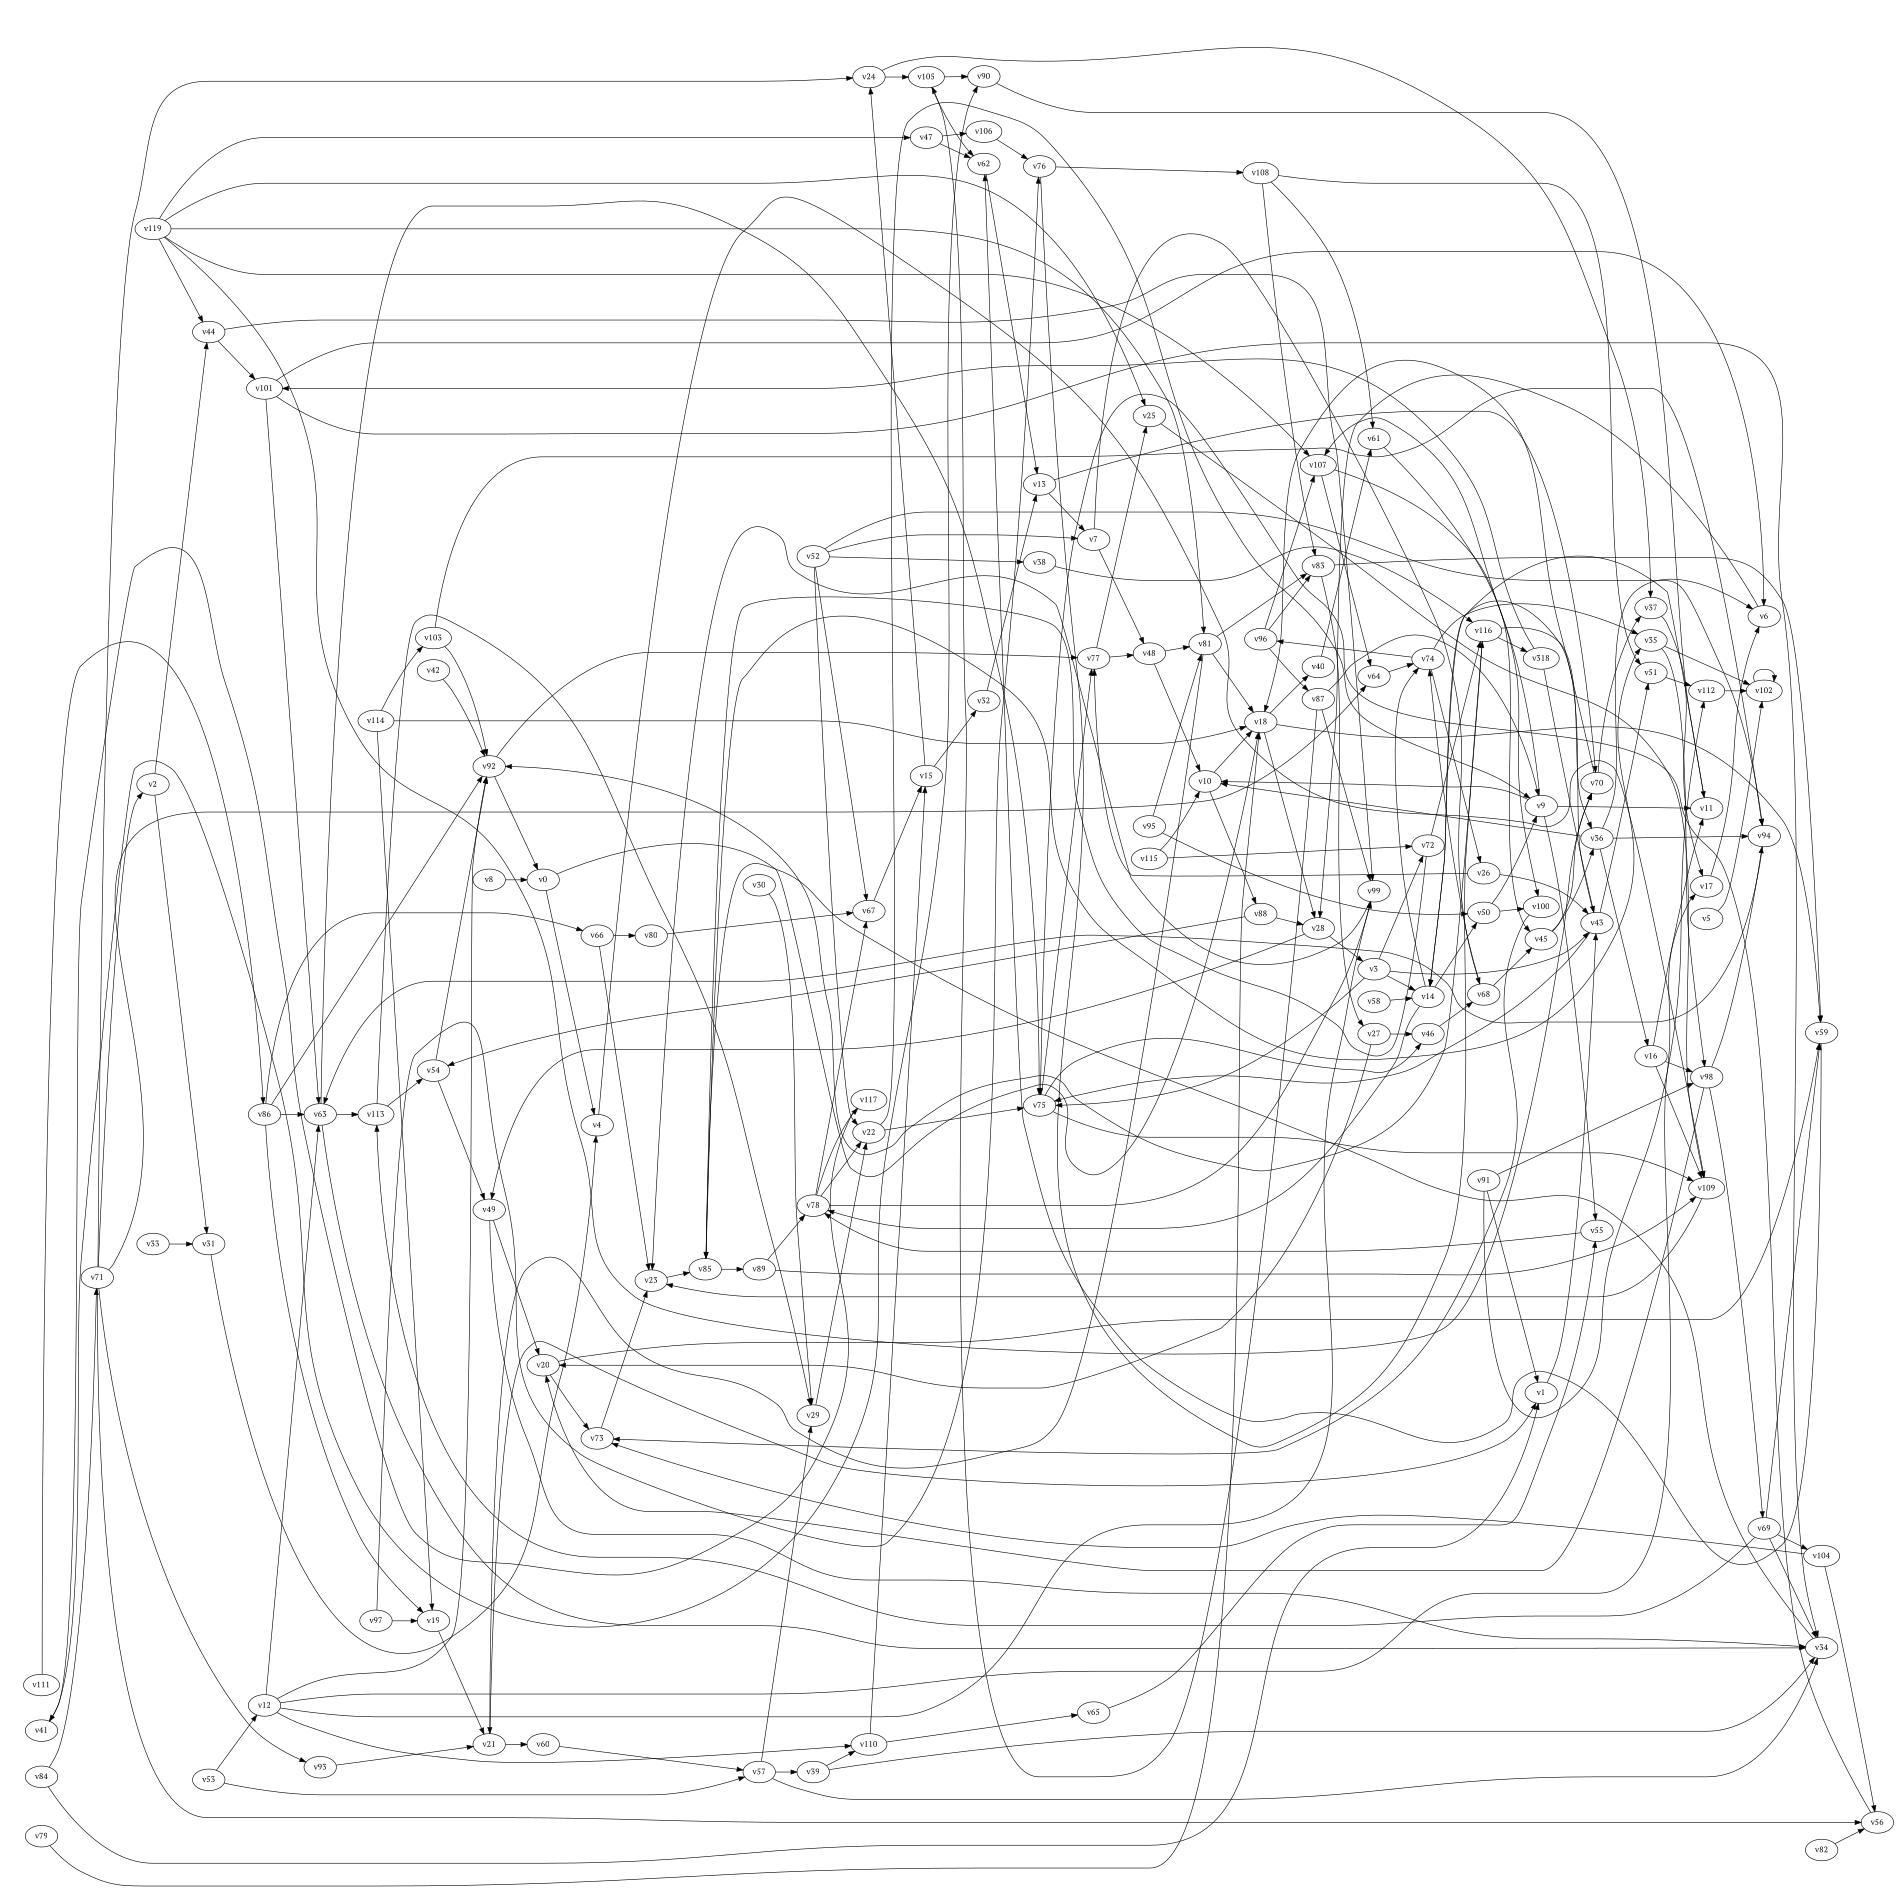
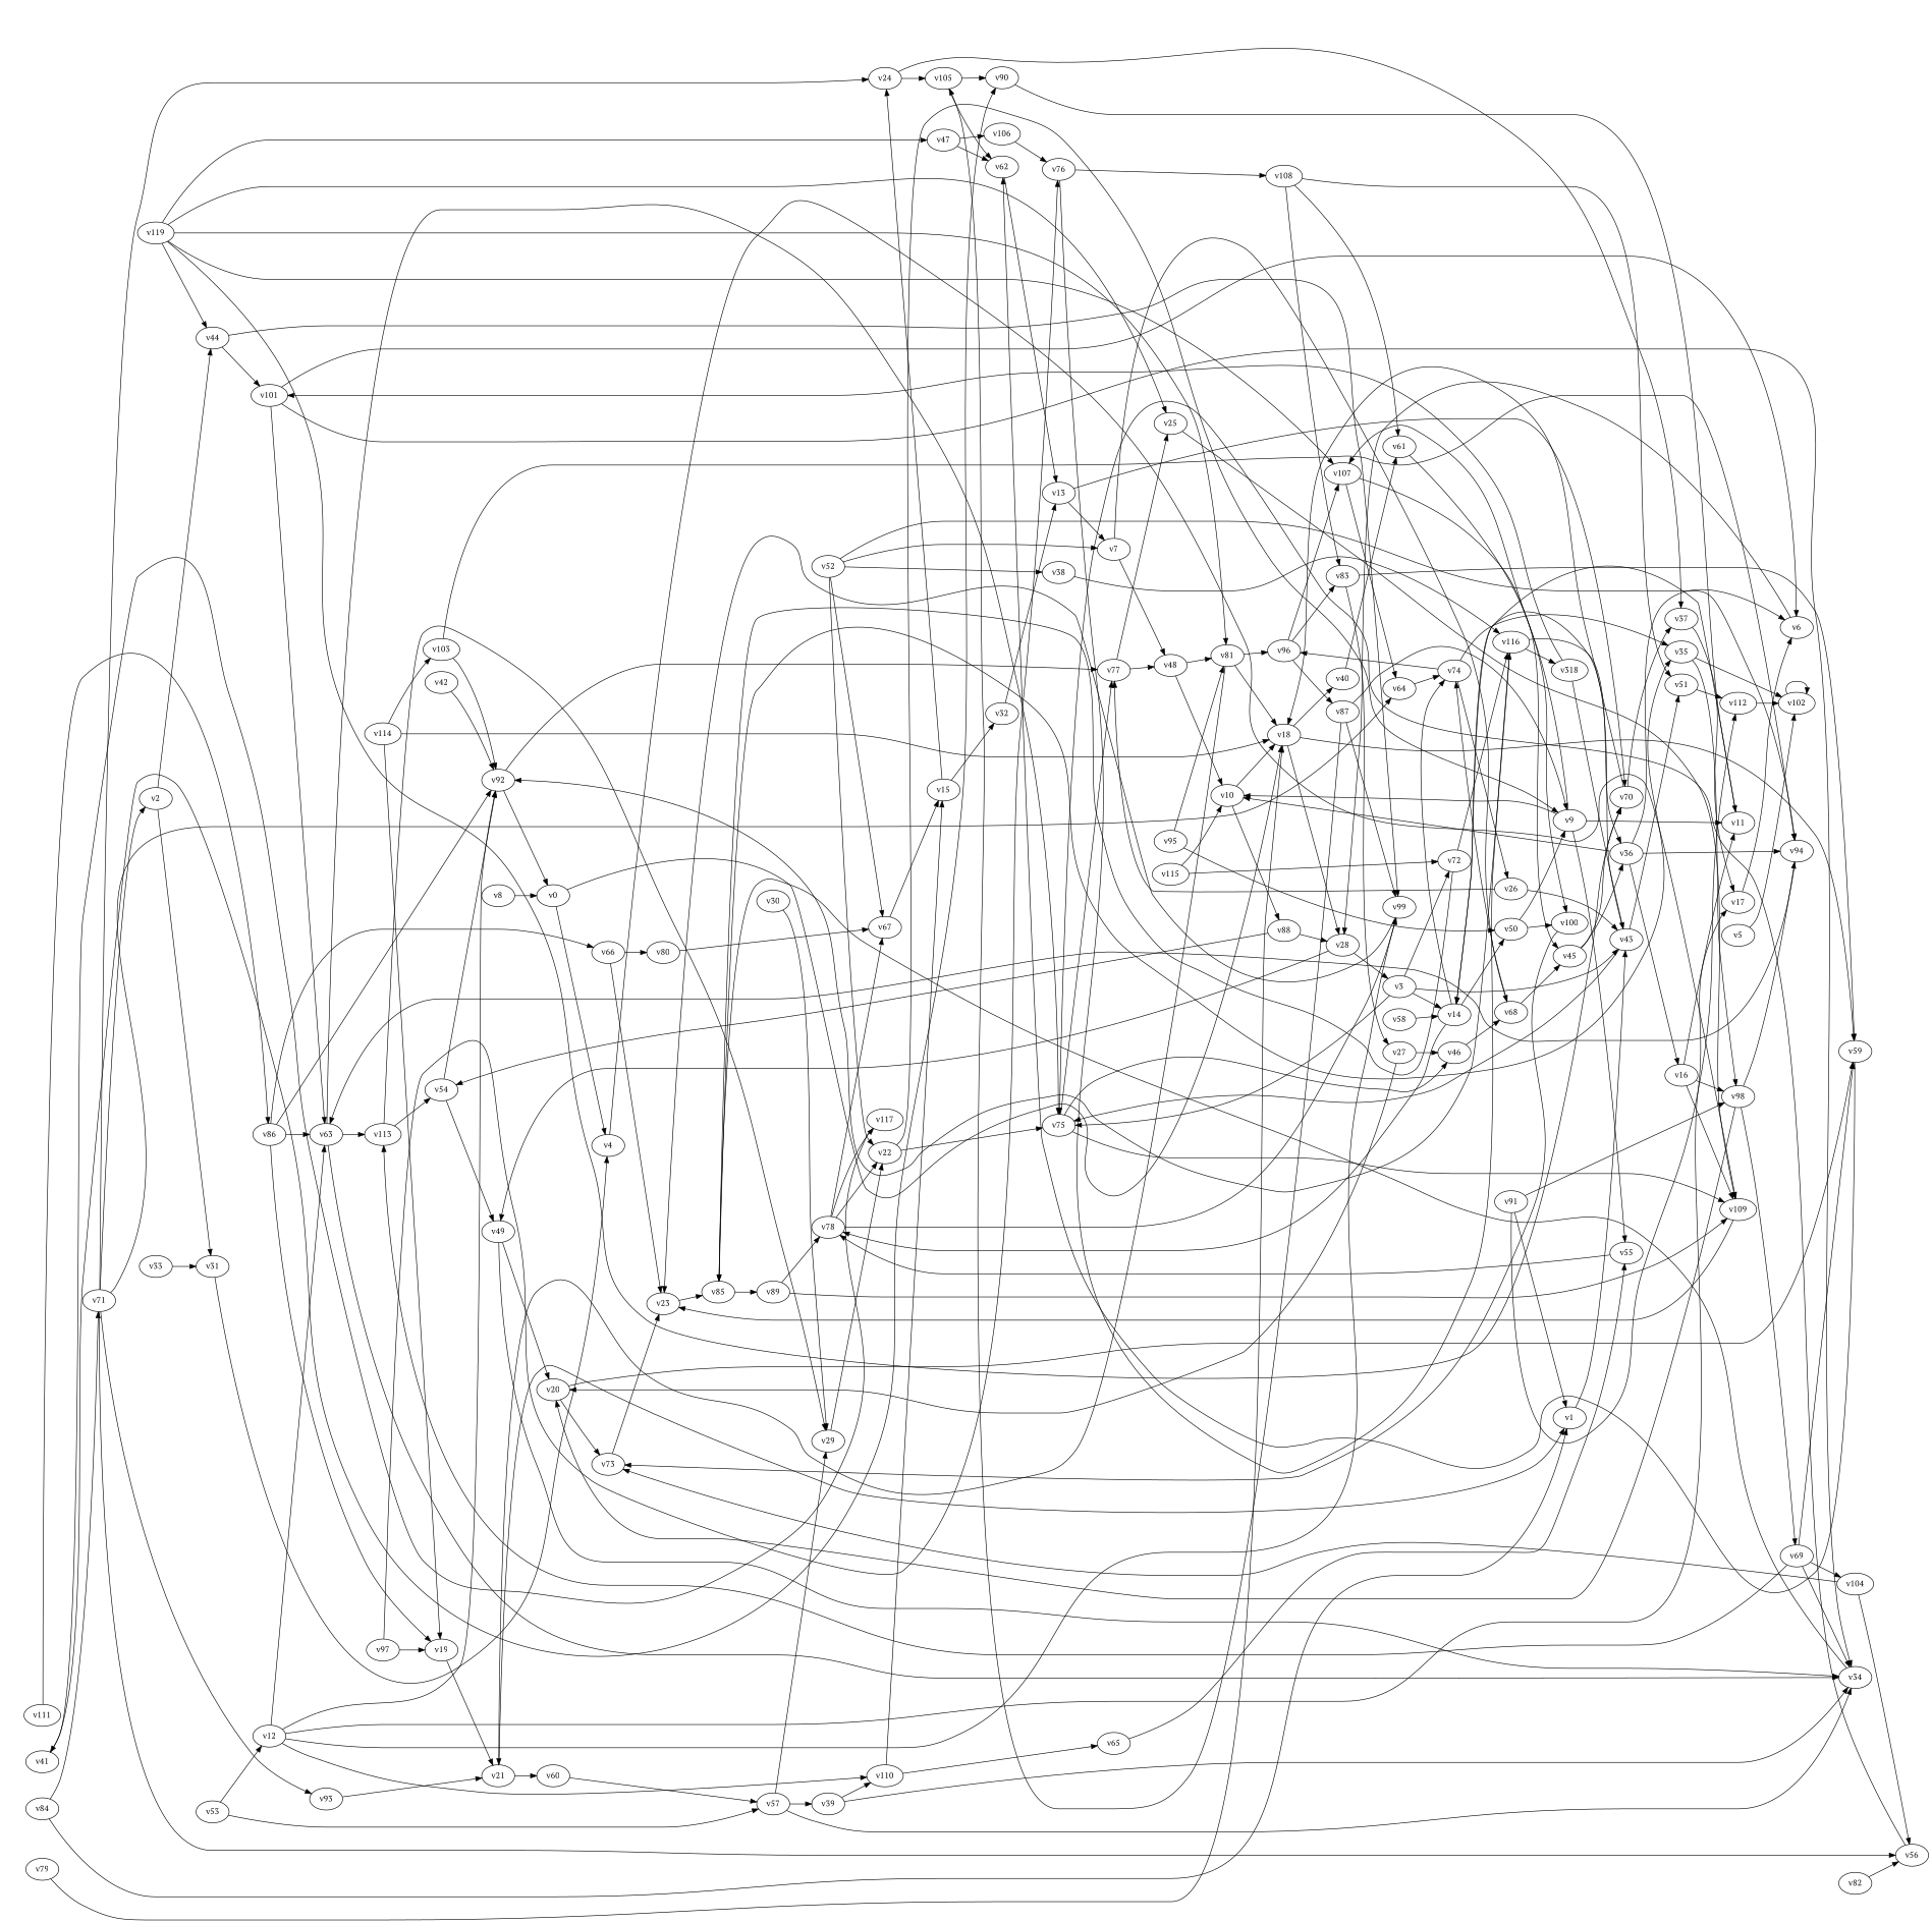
  digraph {
    fontname="PT Serif"
    rankdir=LR
    node [fontname="PT Serif" player=0]
    edge [fontname="PT Serif"]
    v0 [player=1]
    v4
    v18
    v109 [player=1]
    v28
    v40
    v59
    v1
    v43
    v14 [player=1]
    v75
    v51 [player=1]
    v2 [player=1]
    v31
    v44
    v99
    v101 [player=1]
    v3
    v72 [player=1]
    v50 [player=1]
    v74
    v78
    v85
    v116
    v77 [player=1]
    v46 [player=1]
    v23 [player=1]
    v102 [player=1]
    v5
    v6
    v49
    v48 [player=1]
    v7
    v68 [player=1]
    v10
    v81 [player=1]
    v45
    v8
    v9
    v11
    v55 [player=1]
    v107 [player=1]
    v88
    v100 [player=1]
    v64
    v54
    v12 [player=1]
    v17 [player=1]
    v63 [player=1]
    v92
    v110 [player=1]
    v34
    v113
    v15 [player=1]
    v65
    v13
    v70
    v37 [player=1]
    v26
    v35
    v96
    v22
    v67 [player=1]
    v117 [player=1]
    v24 [player=1]
    v32
    v105 [player=1]
    v16 [player=1]
    v98 [player=1]
    v20
    v94 [player=1]
    v69 [player=1]
    v61 [player=1]
    v62
    v19 [player=1]
    v21
    v60 [player=1]
    v73
    v57 [player=1]
    v89 [player=1]
    v90
    v25
    v27
    v29
    v30 [player=1]
    v33 [player=1]
    v36 [player=1]
    v38 [player=1]
    n89 [label=v318 player=1]
    v39
    v41 [player=1]
    v42
    v112 [player=1]
    v47
    v106 [player=1]
    v76 [player=1]
    v52 [player=1]
    v53
    v56 [player=1]
    v58 [player=1]
    v66
    v80 [player=1]
    v104 [player=1]
    v71 [player=1]
    v93
    v83 [player=1]
    v87 [player=1]
    v108 [player=1]
    v79
    v82
    v84
    v86
    v91 [player=1]
    v95 [player=1]
    v97
    v103
    v111
    v114
    v115
    v119
    v0 -> v4
    v0 -> v18 [constraint="t >= 3"]
    v4 -> v109 [constraint="t < 9"]
    v18 -> v28
    v18 -> v40
    v18 -> v59
    v109 -> v23
    v28 -> v3
    v28 -> v49
    v40 -> v61
    v59 -> v62 [constraint="t >= 1"]
    v1 -> v43
    v43 -> v14 [constraint="t >= 3"]
    v43 -> v75
    v43 -> v51
    v14 -> v50
    v14 -> v74 [constraint="t >= 3"]
    v14 -> v78
    v75 -> v109
    v75 -> v77
    v75 -> v46
    v51 -> v112
    v2 -> v31
    v2 -> v44
    v31 -> v4
    v44 -> v99
    v44 -> v101
    v99 -> v23 [constraint="t >= 5"]
    v101 -> v6
    v101 -> v63
    v101 -> v34
    v3 -> v43
    v3 -> v14
    v3 -> v75
    v3 -> v72
    v72 -> v85 [constraint="t < 5"]
    v72 -> v116
    v50 -> v9
    v50 -> v100
    v74 -> v26
    v74 -> v35
    v74 -> v96
    v78 -> v99
    v78 -> v22
    v78 -> v67
    v78 -> v117
    v85 -> v35 [constraint="t >= 5"]
    v85 -> v89
    v116 -> v92 [constraint="t >= 4"]
    v116 -> v36
    v116 -> n89
    v77 -> v48
    v77 -> v25
    v46 -> v68
    v23 -> v85
    v102 -> v102
    v5 -> v102
    v6 -> v28 [constraint="t >= 2"]
    v49 -> v34
    v49 -> v20
    v48 -> v10
    v48 -> v81
    v7 -> v48
    v7 -> v68 [constraint="t >= 1"]
    v68 -> v74 [constraint="t >= 1"]
    v68 -> v45
    v10 -> v18
    v10 -> v88
    v81 -> v18
-   v81 -> v83
+   v81 -> v96
    v81 -> v21 [constraint="t >= 5"]
    v45 -> v70
    v45 -> v36
    v8 -> v0
    v9 -> v10
    v9 -> v11
    v9 -> v55
    v9 -> v107 [constraint="t < 14"]
    v11 -> v14 [constraint="t mod 4 == 0"]
    v55 -> v78
    v107 -> v100
    v107 -> v64
    v88 -> v28
    v88 -> v54
    v100 -> v73
    v64 -> v74
    v54 -> v49
    v54 -> v92
    v12 -> v99
    v12 -> v17
    v12 -> v63
    v12 -> v92
    v12 -> v110
    v17 -> v6
    v63 -> v75 [constraint="t mod 2 == 0"]
    v63 -> v34
    v63 -> v113
    v92 -> v0
    v92 -> v77
    v110 -> v15 [constraint="t < 13"]
    v110 -> v65
    v34 -> v85 [constraint="t mod 5 == 0"]
    v113 -> v54
    v113 -> v29 [constraint="t < 6"]
    v15 -> v24 [constraint="t >= 2"]
    v15 -> v32
    v65 -> v55
    v13 -> v7
    v13 -> v70
    v70 -> v18 [constraint="t >= 2"]
    v70 -> v37
    v37 -> v17
    v26 -> v43
    v26 -> v77
    v35 -> v102
    v35 -> v98
    v96 -> v107
    v96 -> v83
    v96 -> v87
    v22 -> v75
    v22 -> v9 [constraint="t >= 3"]
    v67 -> v15
    v117 -> v41 [constraint="t mod 5 == 2"]
    v24 -> v37
    v24 -> v105
    v32 -> v13
    v105 -> v62
    v105 -> v90
    v16 -> v109
    v16 -> v11
    v16 -> v98
    v98 -> v20
    v98 -> v94
    v98 -> v69
    v20 -> v59
    v20 -> v73
    v94 -> v63
    v69 -> v59
    v69 -> v34
    v69 -> v113
    v69 -> v104
    v61 -> v45 [constraint="t mod 3 == 2"]
    v62 -> v13
    v19 -> v21
    v21 -> v1 [constraint="t mod 2 == 1"]
    v21 -> v60
    v60 -> v57
    v73 -> v23
    v57 -> v34
    v57 -> v29
    v57 -> v39
    v89 -> v109
    v89 -> v78
    v90 -> v11
    v25 -> v109 [constraint="t < 11"]
    v27 -> v46
    v27 -> v20
    v29 -> v22
    v30 -> v29
    v33 -> v31
    v36 -> v6 [constraint="t < 6"]
    v36 -> v10
    v36 -> v16
    v36 -> v94
    v38 -> v116
    n89 -> v43
    n89 -> v101
    v39 -> v110
    v39 -> v34
    v41 -> v90 [constraint="t mod 3 == 1"]
    v42 -> v92
    v112 -> v102
    v47 -> v62
    v47 -> v106
    v106 -> v76
    v76 -> v116 [constraint="t < 12"]
    v76 -> v108
    v52 -> v7
    v52 -> v22
    v52 -> v67
    v52 -> v94
    v52 -> v38
    v53 -> v12
    v53 -> v57
    v56 -> v75 [constraint="t < 13"]
    v58 -> v14
    v66 -> v23
    v66 -> v80
    v80 -> v67
    v104 -> v73
    v104 -> v56
    v71 -> v2
    v71 -> v64
    v71 -> v24
    v71 -> v56
    v71 -> v93
    v93 -> v21
    v83 -> v59
    v83 -> v27
    v87 -> v99
    v87 -> v9
    v87 -> v105 [constraint="t >= 2"]
    v108 -> v51
    v108 -> v61
    v108 -> v83
    v79 -> v18 [constraint="t mod 2 == 1"]
    v82 -> v56
    v84 -> v1
    v84 -> v71
    v86 -> v63
    v86 -> v92 [constraint="t >= 3"]
    v86 -> v19
    v86 -> v66
    v91 -> v1
    v91 -> v98
    v91 -> v112 [constraint="t >= 2"]
    v95 -> v50
    v95 -> v81
    v97 -> v19
    v97 -> v76 [constraint="t mod 2 == 1"]
    v103 -> v92
    v103 -> v94
    v111 -> v86 [constraint="t >= 4"]
    v114 -> v18
    v114 -> v19
    v114 -> v103
    v115 -> v72
    v115 -> v10
    v119 -> v44
    v119 -> v81
    v119 -> v107
    v119 -> v70 [constraint="t mod 5 == 2"]
    v119 -> v25
    v119 -> v47
  }
